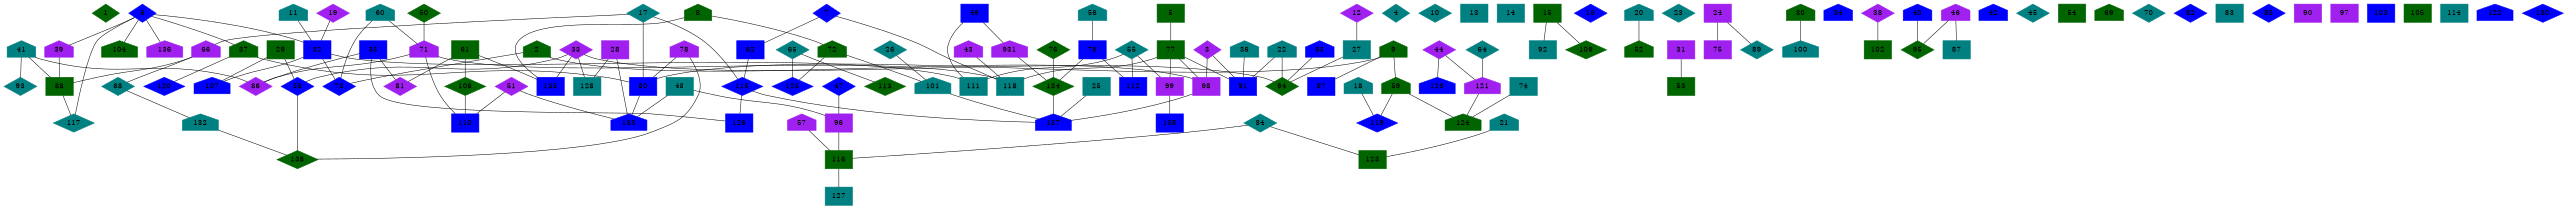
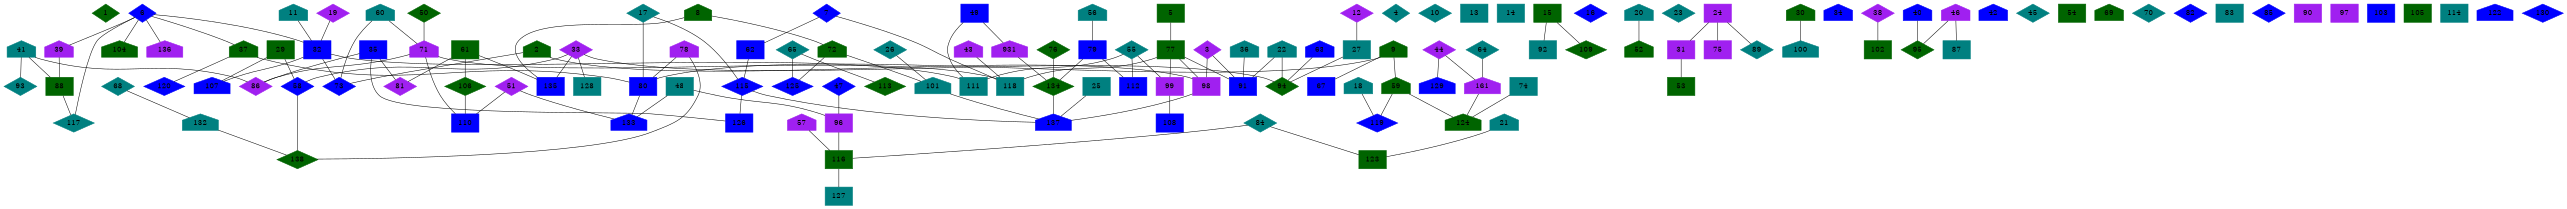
  graph {
    node [color=teal shape=box style=filled]
    1 [color=darkgreen shape=diamond]
    2 [color=darkgreen shape=house]
    73 [color=blue shape=diamond]
    98 [color=purple]
    137 [color=blue shape=house]
    3 [color=purple shape=diamond]
    91 [color=blue]
    4 [shape=diamond]
    5 [color=darkgreen]
    77 [color=darkgreen]
    118
    99 [color=purple]
    6 [color=blue shape=diamond]
    32 [color=blue]
    37 [color=darkgreen shape=house]
    39 [color=purple shape=house]
    104 [color=darkgreen shape=house]
    117 [shape=diamond]
    136 [color=purple shape=house]
    107 [color=blue shape=house]
    111
    80 [color=blue]
    120 [color=blue shape=diamond]
    88 [color=darkgreen]
    7 [color=blue shape=diamond]
    62 [color=blue]
    115 [color=blue shape=diamond]
    8 [color=darkgreen shape=house]
    72 [color=darkgreen shape=house]
    135 [color=blue]
    101 [shape=house]
    125 [color=blue shape=diamond]
    9 [color=darkgreen shape=house]
    59 [color=darkgreen shape=house]
    67 [color=blue]
    119 [color=blue shape=diamond]
    124 [color=darkgreen shape=house]
    133 [color=blue shape=house]
    10 [shape=diamond]
    11 [shape=house]
    12 [color=purple shape=diamond]
    27
    94 [color=darkgreen shape=diamond]
    13
    14
    15 [color=darkgreen]
    92
    109 [color=darkgreen shape=diamond]
    16 [color=blue shape=diamond]
    17 [shape=diamond]
-   66 [color=purple shape=house]
    68 [shape=diamond]
    126 [color=blue]
    18 [shape=house]
    19 [color=purple shape=diamond]
    20 [shape=house]
    52 [color=darkgreen shape=house]
    21 [shape=house]
    123 [color=darkgreen]
    22 [shape=house]
    23 [shape=diamond]
    24 [color=purple]
    31 [color=purple]
    75 [color=purple]
    89 [shape=diamond]
    53 [color=darkgreen]
    25
    26 [shape=diamond]
-   28 [color=purple]
    128
    29 [color=darkgreen]
    58 [color=blue shape=diamond]
    138 [color=darkgreen shape=diamond]
    30 [color=darkgreen shape=house]
    100 [shape=house]
    33 [color=purple shape=diamond]
    34 [color=blue shape=house]
    35 [color=blue]
    81 [color=purple shape=diamond]
    86 [color=purple shape=diamond]
    36 [shape=house]
    38 [color=purple shape=diamond]
    102 [color=darkgreen]
    40 [color=blue shape=house]
    95 [color=darkgreen shape=diamond]
    41 [shape=house]
    93 [shape=diamond]
    42 [color=blue shape=house]
    43 [color=purple shape=house]
    44 [color=purple shape=diamond]
-   121 [color=purple shape=house]
+   121 [color=purple shape=house label=161]
    129 [color=blue shape=house]
    45 [shape=diamond]
    46 [color=purple shape=house]
    87
    47 [color=blue shape=diamond]
    96 [color=purple]
    116 [color=darkgreen]
    48
    49 [color=blue]
    n101 [color=purple label=931 shape=house]
    134 [color=darkgreen shape=diamond]
    50 [color=darkgreen shape=diamond]
    71 [color=purple shape=house]
    110 [color=blue]
    51 [color=purple shape=diamond]
    54 [color=darkgreen]
    55 [shape=diamond]
    112 [color=blue]
    108 [color=blue]
    56 [shape=house]
    79 [color=blue]
    57 [color=purple shape=house]
    127
    60 [shape=house]
    61 [color=darkgreen]
    106 [color=darkgreen shape=diamond]
    63 [color=blue shape=house]
    64 [shape=diamond]
    65 [shape=diamond]
    113 [color=darkgreen shape=diamond]
    132 [shape=house]
    69 [color=darkgreen shape=house]
    70 [shape=diamond]
    74
    76 [color=darkgreen shape=diamond]
    78 [color=purple shape=house]
    82 [color=blue shape=diamond]
    83
    84 [shape=diamond]
    85 [color=blue shape=diamond]
    90 [color=purple]
    97 [color=purple]
    103 [color=blue]
    105 [color=darkgreen]
    114
    122 [color=blue shape=house]
    130 [color=blue shape=diamond]
    2 -- 73
    2 -- 98
    98 -- 137
    3 -- 98
    3 -- 91
    5 -- 77
    77 -- 98
    77 -- 91
    77 -- 118
    77 -- 99
    99 -- 108
    6 -- 32
    6 -- 37
    6 -- 39
    6 -- 104
    6 -- 117
    6 -- 136
    32 -- 73
    32 -- 107
    32 -- 111
    37 -- 80
    37 -- 120
    39 -- 88
    80 -- 133
    88 -- 117
    7 -- 118
    7 -- 62
    62 -- 115
    115 -- 137
    115 -- 126
    8 -- 72
    8 -- 135
    72 -- 101
    72 -- 125
    101 -- 137
    9 -- 80
    9 -- 59
    9 -- 67
    59 -- 119
    59 -- 124
    11 -- 32
    12 -- 27
    27 -- 94
    15 -- 92
    15 -- 109
    17 -- 80
    17 -- 115
-   17 -- 66
-   66 -- 88
-   66 -- 68
    68 -- 132
    18 -- 119
    19 -- 32
    20 -- 52
    21 -- 123
    22 -- 91
    22 -- 94
+   24 -- 31
    24 -- 75
    24 -- 89
    31 -- 53
    25 -- 137
    26 -- 101
-   28 -- 133
-   28 -- 128
    29 -- 107
    29 -- 58
    58 -- 138
    30 -- 100
    33 -- 135
    33 -- 94
    33 -- 128
    33 -- 58
    35 -- 126
    35 -- 81
    35 -- 86
    36 -- 91
    38 -- 102
    40 -- 95
    41 -- 88
    41 -- 86
    41 -- 93
    43 -- 118
    44 -- 121
    44 -- 129
    121 -- 124
    46 -- 95
    46 -- 87
    47 -- 96
    96 -- 116
    116 -- 127
    48 -- 133
    48 -- 96
    49 -- 111
    49 -- n101
    n101 -- 134
    134 -- 137
    50 -- 71
    71 -- 118
    71 -- 86
    71 -- 110
    51 -- 133
    51 -- 110
    55 -- 99
    55 -- 111
    55 -- 112
    56 -- 79
    79 -- 134
    79 -- 112
    57 -- 116
    60 -- 73
    60 -- 71
    61 -- 135
    61 -- 81
    61 -- 106
    106 -- 110
    63 -- 94
    64 -- 121
    65 -- 125
    65 -- 113
    132 -- 138
    74 -- 124
    76 -- 134
    78 -- 80
    78 -- 138
    84 -- 123
    84 -- 116
  }
